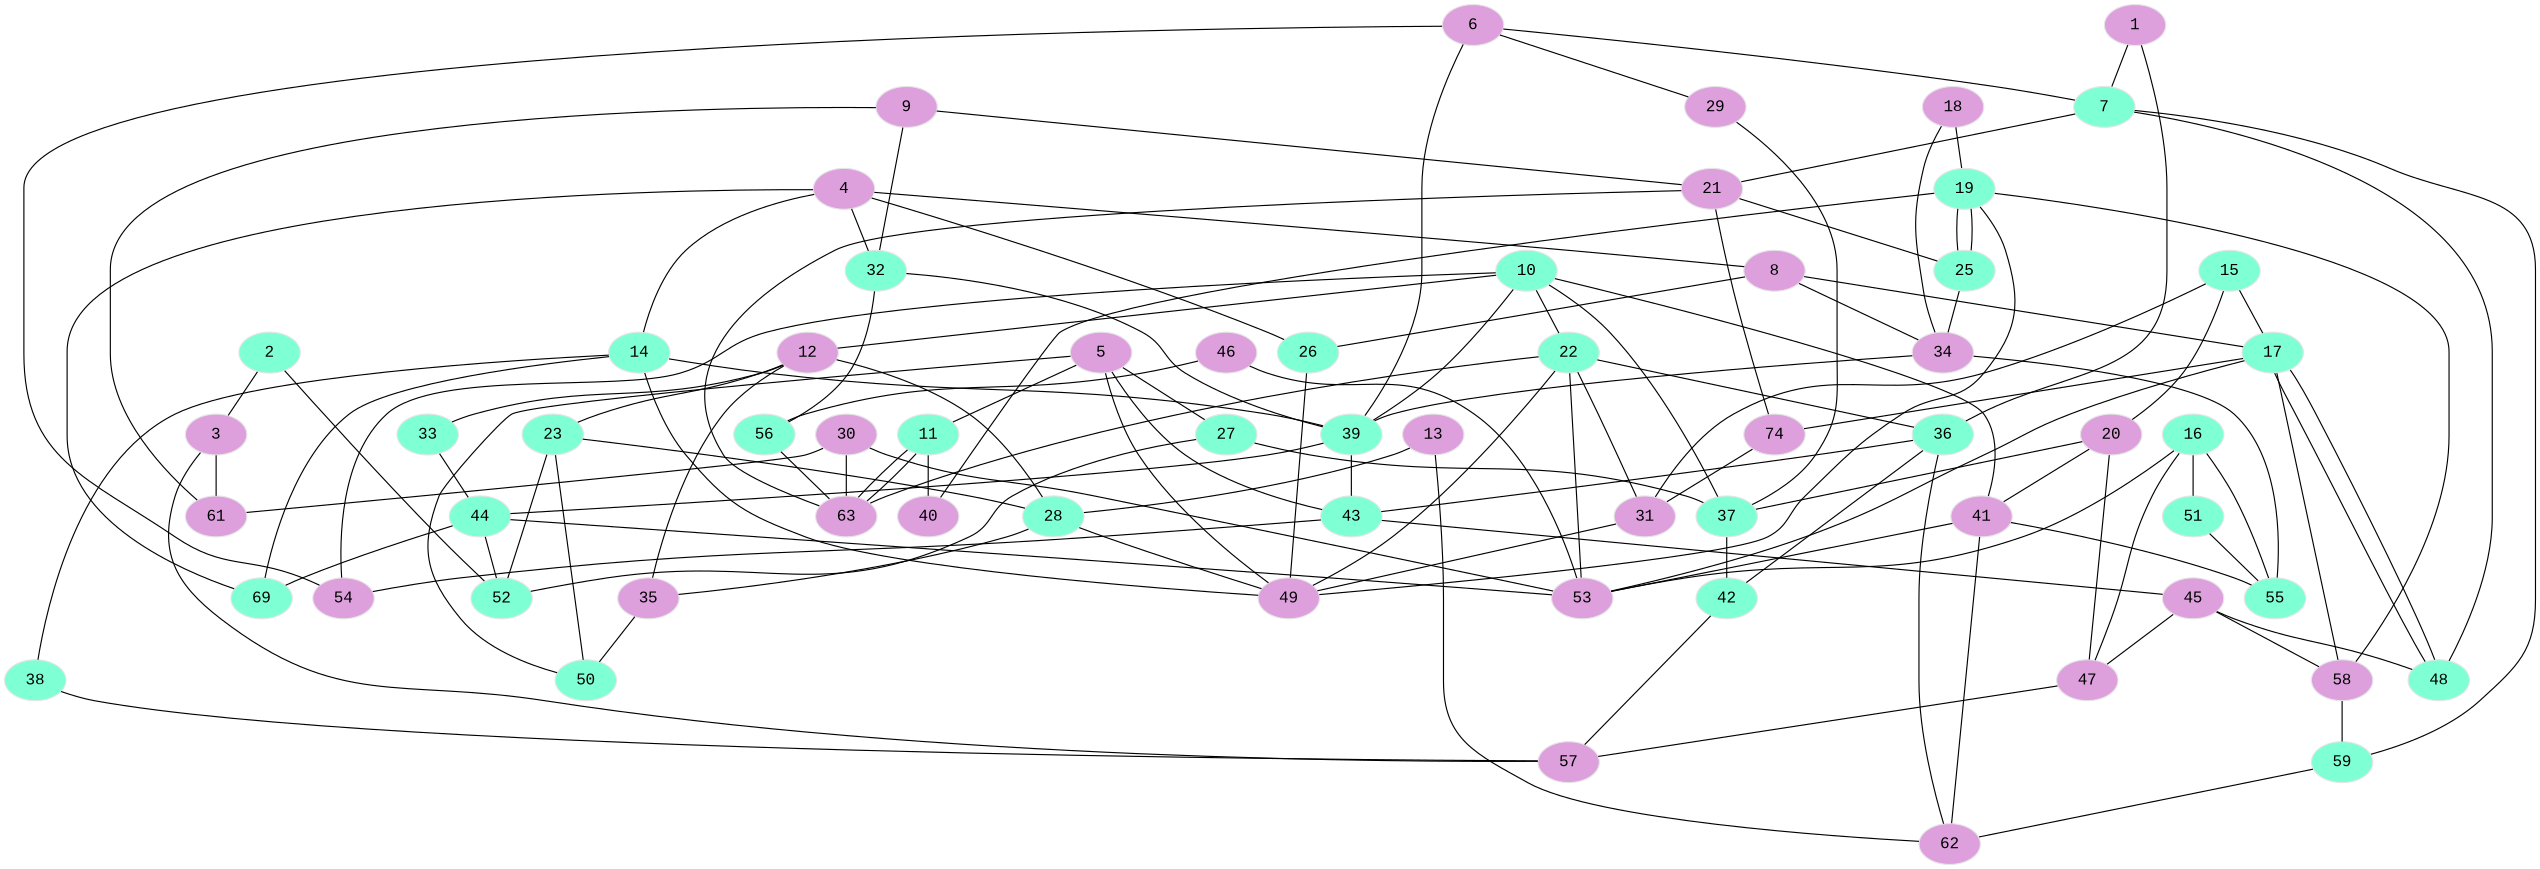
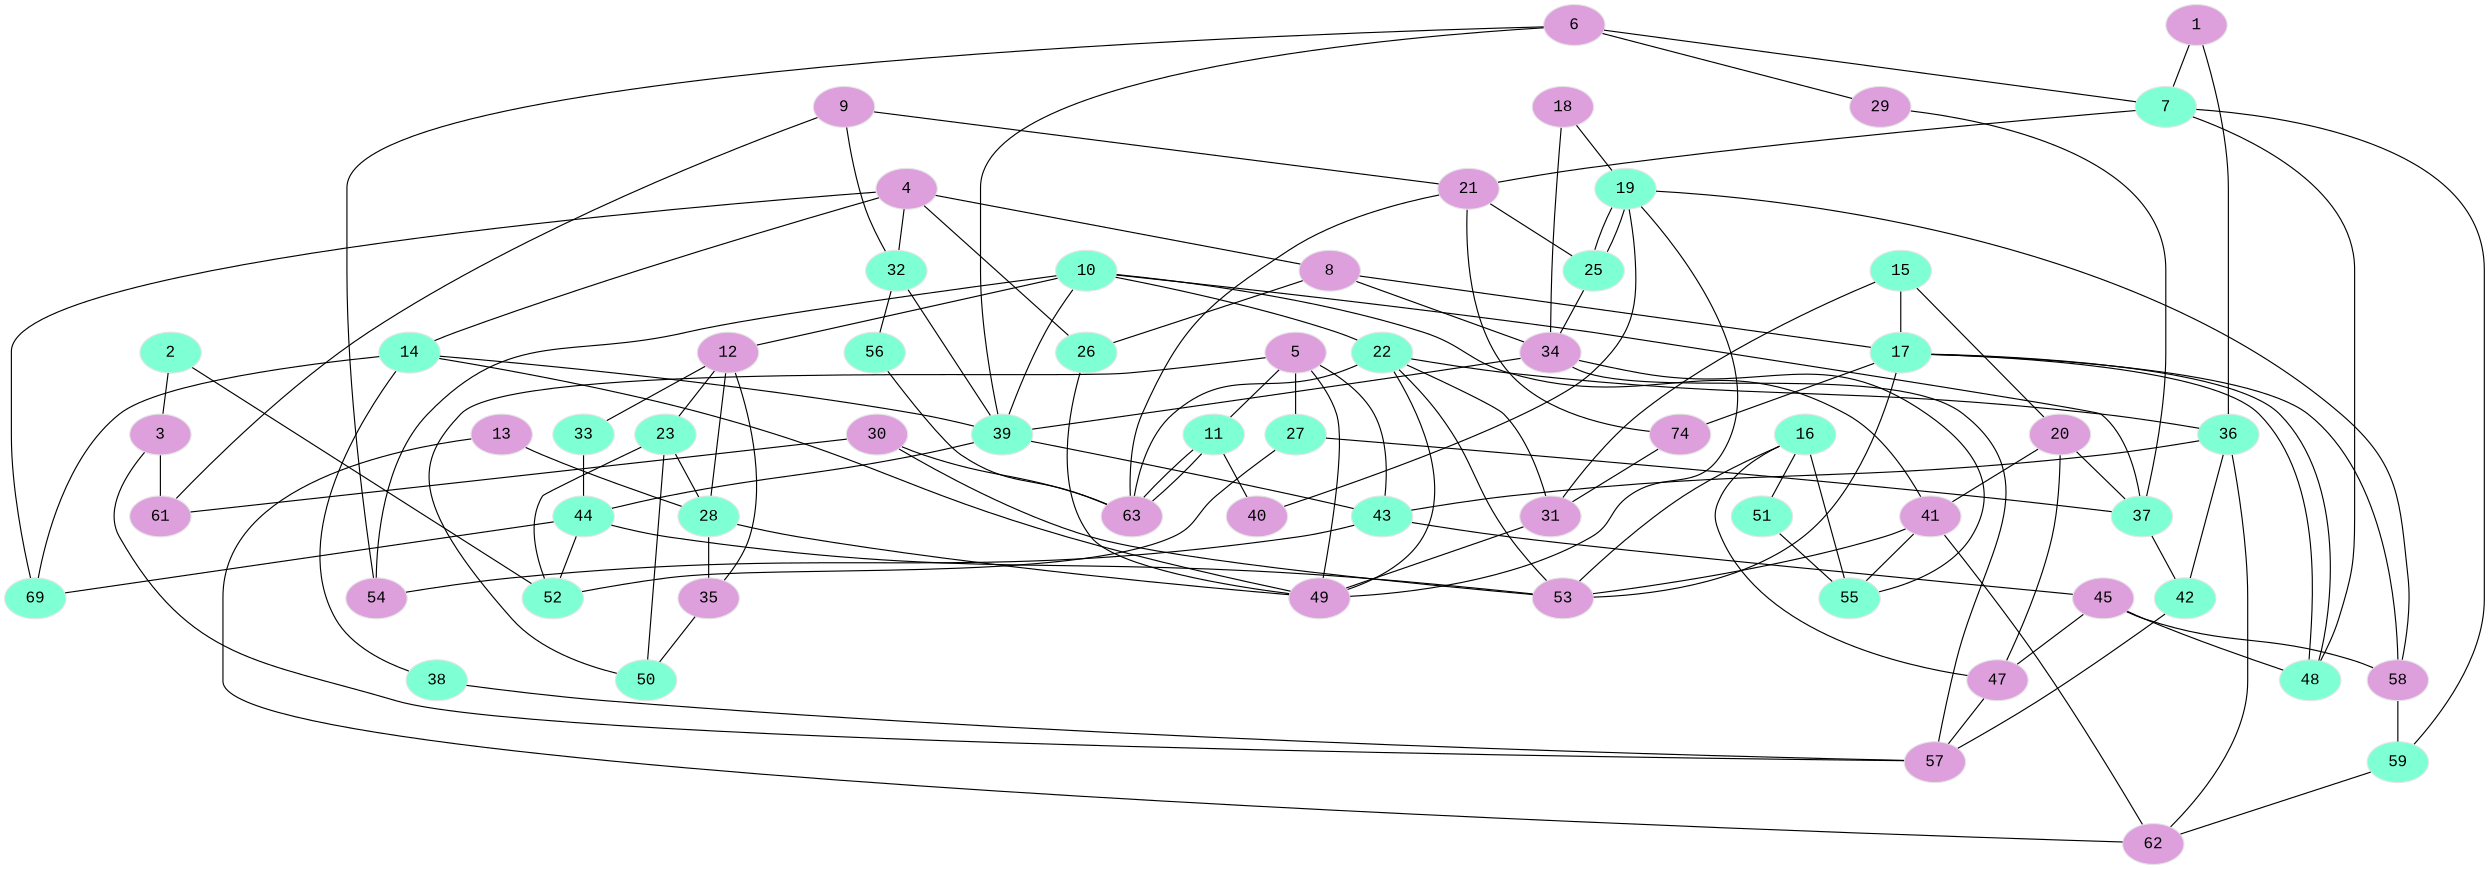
  graph {
    fontname="Liberation Mono"
    node [color=gray90 fillcolor=aquamarine fontname="Liberation Mono" style=filled]
    edge [fontname="Liberation Mono"]
    1 [fillcolor=plum]
    7
    36
    21 [fillcolor=plum]
    48
    59
    43
    62 [fillcolor=plum]
    42
    3 [fillcolor=plum]
    2
    52
    57 [fillcolor=plum]
    61 [fillcolor=plum]
    49 [fillcolor=plum]
    28
    35 [fillcolor=plum]
    4 [fillcolor=plum]
    8 [fillcolor=plum]
    14
    26
    32
    n23 [label=69]
    17
    34 [fillcolor=plum]
    39
    38
    56
    5 [fillcolor=plum]
    11
    27
    50
    40 [fillcolor=plum]
    63 [fillcolor=plum]
    37
    54 [fillcolor=plum]
    45 [fillcolor=plum]
    6 [fillcolor=plum]
    29 [fillcolor=plum]
    44
    n41 [fillcolor=plum label=74]
    25
    53 [fillcolor=plum]
    58 [fillcolor=plum]
    55
    9 [fillcolor=plum]
    10
    12 [fillcolor=plum]
    22
    41 [fillcolor=plum]
    23
    33
    31 [fillcolor=plum]
    13 [fillcolor=plum]
    15
    20 [fillcolor=plum]
    47 [fillcolor=plum]
    16
    51
    18 [fillcolor=plum]
    19
    30 [fillcolor=plum]
-   46 [fillcolor=plum]
    1 -- 7
    1 -- 36
    7 -- 21
    7 -- 48
    7 -- 59
    36 -- 43
    36 -- 62
    36 -- 42
    21 -- 63
    21 -- n41
    21 -- 25
    59 -- 62
    43 -- 54
    43 -- 45
    42 -- 57
    3 -- 57
    3 -- 61
    2 -- 3
    2 -- 52
    28 -- 49
    28 -- 35
    35 -- 50
    4 -- 8
    4 -- 14
    4 -- 26
    4 -- 32
    4 -- n23
    8 -- 26
    8 -- 17
    8 -- 34
    14 -- 49
    14 -- n23
    14 -- 39
    14 -- 38
    26 -- 49
    32 -- 39
    32 -- 56
    17 -- 48
    17 -- 48
    17 -- n41
    17 -- 53
    17 -- 58
+   34 -- 57
    34 -- 39
    34 -- 55
    39 -- 43
    39 -- 44
    38 -- 57
    56 -- 63
    5 -- 43
    5 -- 49
    5 -- 11
    5 -- 27
    5 -- 50
    11 -- 40
    11 -- 63
    11 -- 63
    27 -- 52
    27 -- 37
    37 -- 42
    45 -- 48
    45 -- 58
    45 -- 47
    6 -- 7
    6 -- 39
    6 -- 54
    6 -- 29
    29 -- 37
    44 -- 52
    44 -- n23
    44 -- 53
    n41 -- 31
    25 -- 34
    58 -- 59
    9 -- 21
    9 -- 61
    9 -- 32
    10 -- 39
    10 -- 37
    10 -- 54
    10 -- 12
    10 -- 22
    10 -- 41
    12 -- 28
    12 -- 35
    12 -- 23
    12 -- 33
    22 -- 36
    22 -- 49
    22 -- 63
    22 -- 53
    22 -- 31
    41 -- 62
    41 -- 53
    41 -- 55
    23 -- 52
    23 -- 28
    23 -- 50
    33 -- 44
    31 -- 49
    13 -- 62
    13 -- 28
    15 -- 17
    15 -- 31
    15 -- 20
    20 -- 37
    20 -- 41
    20 -- 47
    47 -- 57
    16 -- 53
    16 -- 55
    16 -- 47
    16 -- 51
    51 -- 55
    18 -- 34
    18 -- 19
    19 -- 49
    19 -- 40
    19 -- 25
    19 -- 25
    19 -- 58
    30 -- 61
    30 -- 63
    30 -- 53
-   46 -- 56
-   46 -- 53
  }
